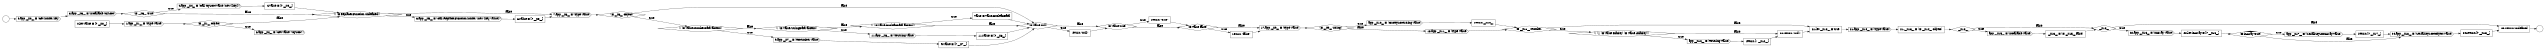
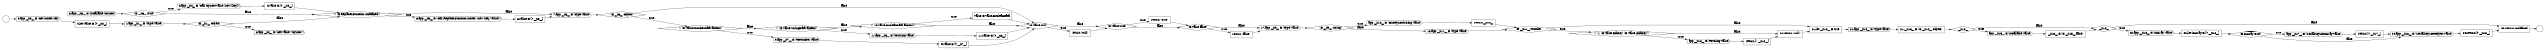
  digraph {
    rankdir=LR
    node [color=black fillcolor=white shape=none style=filled]
    edge [color=black]
    n1 [label=<<font color="black">     <table border="0" cellborder="1" cellspacing="0" cellpadding="10">       <tr><td align="left">25:return undefined</td></tr>     </table>   </font>> margin=0]
    n2 [label=" " shape=circle]
    n3 [label=<<font color="black">(! (= value.BooleanData absent))</font>> shape=diamond]
    n4 [label=<<font color="black">     <table border="0" cellborder="1" cellspacing="0" cellpadding="10">       <tr><td align="left">value = value.BooleanData</td></tr>     </table>   </font>> margin=0]
    n5 [label=<<font color="black">(= value null)</font>> shape=diamond]
    n6 [label=<<font color="black">(= value true)</font>> shape=diamond]
    n7 [label=<<font color="black">     <table border="0" cellborder="1" cellspacing="0" cellpadding="10">       <tr><td align="left">return &quot;null&quot;</td></tr>     </table>   </font>> margin=0]
    n8 [label=<<font color="black">app __x17__ = (SerializeJSONArray value)</font>> shape=cds]
    n9 [label=<<font color="black">     <table border="0" cellborder="1" cellspacing="0" cellpadding="10">       <tr><td align="left">return [? __x17__]</td></tr>     </table>   </font>> margin=0]
    n10 [label=<<font color="black">24:app __x18__ = (SerializeJSONObject value)</font>> shape=cds]
    n11 [label=<<font color="black">     <table border="0" cellborder="1" cellspacing="0" cellpadding="10">       <tr><td align="left">9:value = [? __x7__]</td></tr>     </table>   </font>> margin=0]
    n12 [label=<<font color="black">     <table border="0" cellborder="1" cellspacing="0" cellpadding="10">       <tr><td align="left">return &quot;true&quot;</td></tr>     </table>   </font>> margin=0]
    n13 [label=<<font color="black">(= value false)</font>> shape=diamond]
    n14 [label=<<font color="black">17:app __x9__ = (Type value)</font>> shape=cds]
    n15 [label=<<font color="black">     <table border="0" cellborder="1" cellspacing="0" cellpadding="10">       <tr><td align="left">return &quot;false&quot;</td></tr>     </table>   </font>> margin=0]
    n16 [label=<<font color="black">(= __x9__ String)</font>> shape=diamond]
    n17 [label=<<font color="black">app __x10__ = (QuoteJSONString value)</font>> shape=cds]
    n18 [label=<<font color="black">18:app __x11__ = (Type value)</font>> shape=cds]
    n19 [label=<<font color="black">21:app __x14__ = (Type value)</font>> shape=cds]
    n20 [label=<<font color="black">     <table border="0" cellborder="1" cellspacing="0" cellpadding="10">       <tr><td align="left">21:__x13__ = (= __x14__ Object)</td></tr>     </table>   </font>> margin=0]
    n21 [label=<<font color="black">__x13__</font>> shape=diamond]
    n22 [label=<<font color="black">3:app __x3__ = (IsCallable toJSON)</font>> shape=cds]
    n23 [label=<<font color="black">(= __x3__ true)</font>> shape=diamond]
    n24 [label=<<font color="black">4:app __x4__ = (Call toJSON value (new [key]))</font>> shape=cds]
    n25 [label=<<font color="black">(! (= ReplacerFunction undefined))</font>> shape=diamond]
    n26 [label=<<font color="black">     <table border="0" cellborder="1" cellspacing="0" cellpadding="10">       <tr><td align="left">20:return &quot;null&quot;</td></tr>     </table>   </font>> margin=0]
    n27 [label=<<font color="black">     <table border="0" cellborder="1" cellspacing="0" cellpadding="10">       <tr><td align="left">21:let __x13__ = true</td></tr>     </table>   </font>> margin=0]
    n28 [label=<<font color="black">     <table border="0" cellborder="1" cellspacing="0" cellpadding="10">       <tr><td align="left">4:value = [? __x4__]</td></tr>     </table>   </font>> margin=0]
    n29 [label=<<font color="black">     <table border="0" cellborder="1" cellspacing="0" cellpadding="10">       <tr><td align="left">__x13__ = (= __x15__ false)</td></tr>     </table>   </font>> margin=0]
    n30 [label=<<font color="black">__x13__</font>> shape=diamond]
    n31 [label=<<font color="black">22:app __x16__ = (IsArray value)</font>> shape=cds]
    n32 [label=<<font color="black">1:app __x1__ = (Type value)</font>> shape=cds]
    n33 [label=<<font color="black">(= __x1__ Object)</font>> shape=diamond]
    n34 [label=<<font color="black">2:app __x2__ = (Get value &quot;toJSON&quot;)</font>> shape=cds]
    n35 [label=<<font color="black">(= __x11__ Number)</font>> shape=diamond]
    n36 [label=<<font color="black">(! (|| (= value Infinity) (= value -Infinity)))</font>> shape=diamond]
    n37 [label=<<font color="black">app __x12__ = (ToString value)</font>> shape=cds]
    n38 [label=<<font color="black">     <table border="0" cellborder="1" cellspacing="0" cellpadding="10">       <tr><td align="left">6:value = [? __x5__]</td></tr>     </table>   </font>> margin=0]
    n39 [label=<<font color="black">7:app __x6__ = (Type value)</font>> shape=cds]
    n40 [label=<<font color="black">(= __x6__ Object)</font>> shape=diamond]
    n41 [label=<<font color="black">6:app __x5__ = (Call ReplacerFunction holder (new [key, value]))</font>> shape=cds]
    n42 [label=<<font color="black">app __x15__ = (IsCallable value)</font>> shape=cds]
    n43 [label=<<font color="black">     <table border="0" cellborder="1" cellspacing="0" cellpadding="10">       <tr><td align="left">22:let isArray = [? __x16__]</td></tr>     </table>   </font>> margin=0]
    n44 [label=<<font color="black">(= isArray true)</font>> shape=diamond]
    n45 [label=<<font color="black">     <table border="0" cellborder="1" cellspacing="0" cellpadding="10">       <tr><td align="left">24:return [? __x18__]</td></tr>     </table>   </font>> margin=0]
    n46 [label=<<font color="black">     <table border="0" cellborder="1" cellspacing="0" cellpadding="10">       <tr><td align="left">return __x10__</td></tr>     </table>   </font>> margin=0]
    n47 [label=<<font color="black">(! (= value.NumberData absent))</font>> shape=diamond]
    n48 [label=<<font color="black">(! (= value.StringData absent))</font>> shape=diamond]
    n49 [label=<<font color="black">9:app __x7__ = (ToNumber value)</font>> shape=cds]
    n50 [label=<<font color="black">11:app __x8__ = (ToString value)</font>> shape=cds]
    n51 [label=<<font color="black">     <table border="0" cellborder="1" cellspacing="0" cellpadding="10">       <tr><td align="left">return [! __x12__]</td></tr>     </table>   </font>> margin=0]
    n52 [label=<<font color="black">     <table border="0" cellborder="1" cellspacing="0" cellpadding="10">       <tr><td align="left">11:value = [? __x8__]</td></tr>     </table>   </font>> margin=0]
    n53 [label=" " shape=circle]
    n54 [label=<<font color="black">0:app __x0__ = (Get holder key)</font>> shape=cds]
    n55 [label=<<font color="black">     <table border="0" cellborder="1" cellspacing="0" cellpadding="10">       <tr><td align="left">0:let value = [? __x0__]</td></tr>     </table>   </font>> margin=0]
    n1 -> n2
    n3 -> n4 [label=<<font color="black">true</font>>]
    n3 -> n5 [label=<<font color="black">false</font>>]
    n4 -> n5
    n5 -> n6 [label=<<font color="black">false</font>>]
    n5 -> n7 [label=<<font color="black">true</font>>]
    n6 -> n12 [label=<<font color="black">true</font>>]
    n6 -> n13 [label=<<font color="black">false</font>>]
    n7 -> n6
    n8 -> n9
    n9 -> n10
    n10 -> n45
    n11 -> n5
    n12 -> n13
    n13 -> n14 [label=<<font color="black">false</font>>]
    n13 -> n15 [label=<<font color="black">true</font>>]
    n14 -> n16
    n15 -> n14
    n16 -> n17 [label=<<font color="black">true</font>>]
    n16 -> n18 [label=<<font color="black">false</font>>]
    n17 -> n46
    n18 -> n35
    n19 -> n20
    n20 -> n21
    n21 -> n30 [label=<<font color="black">false</font>>]
    n21 -> n42 [label=<<font color="black">true</font>>]
    n22 -> n23
    n23 -> n24 [label=<<font color="black">true</font>>]
    n23 -> n25 [label=<<font color="black">false</font>>]
    n24 -> n28
    n25 -> n39 [label=<<font color="black">false</font>>]
    n25 -> n41 [label=<<font color="black">true</font>>]
    n26 -> n27
    n27 -> n19
    n28 -> n25
    n29 -> n30
    n30 -> n1 [label=<<font color="black">false</font>>]
    n30 -> n31 [label=<<font color="black">true</font>>]
    n31 -> n43
    n32 -> n33
    n33 -> n25 [label=<<font color="black">false</font>>]
    n33 -> n34 [label=<<font color="black">true</font>>]
    n35 -> n27 [label=<<font color="black">false</font>>]
    n35 -> n36 [label=<<font color="black">true</font>>]
    n36 -> n26 [label=<<font color="black">false</font>>]
    n36 -> n37 [label=<<font color="black">true</font>>]
    n37 -> n51
    n38 -> n39
    n39 -> n40
    n40 -> n5 [label=<<font color="black">false</font>>]
    n40 -> n47 [label=<<font color="black">true</font>>]
    n41 -> n38
    n42 -> n29
    n43 -> n44
    n44 -> n8 [label=<<font color="black">true</font>>]
    n44 -> n10 [label=<<font color="black">false</font>>]
    n45 -> n1
    n46 -> n35
    n47 -> n48 [label=<<font color="black">false</font>>]
    n47 -> n49 [label=<<font color="black">true</font>>]
    n48 -> n3 [label=<<font color="black">false</font>>]
    n48 -> n50 [label=<<font color="black">true</font>>]
    n49 -> n11
    n50 -> n52
    n51 -> n26
    n52 -> n5
    n53 -> n54
-   n54 -> n22
+   n54 -> n55
    n55 -> n32
  }
